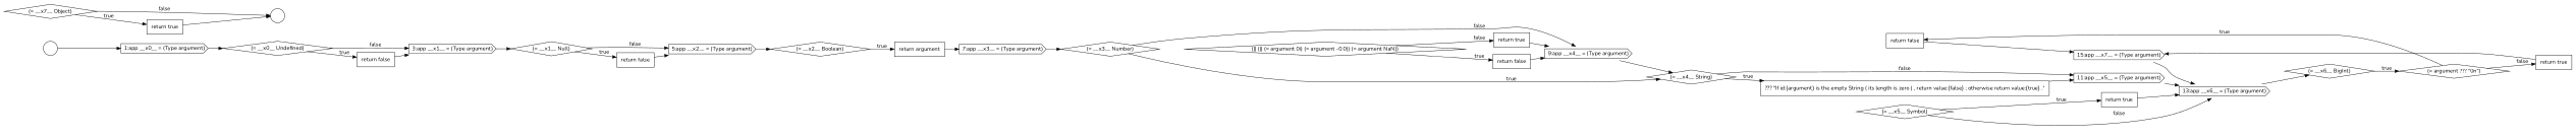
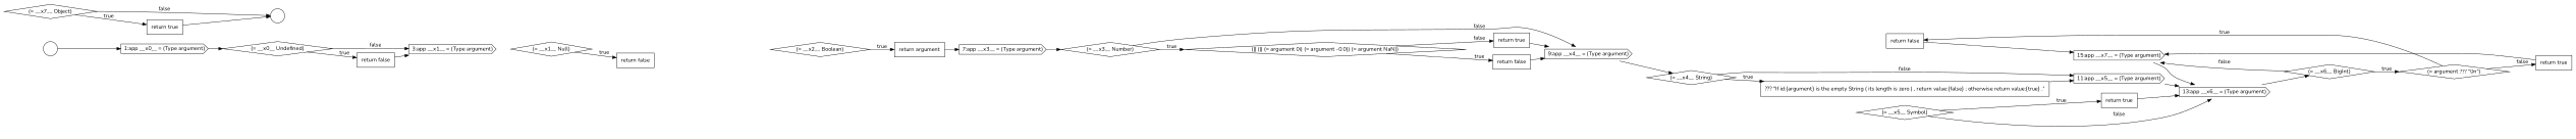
  digraph {
    fontname=Nunito
    rankdir=LR
    node [color=black fillcolor=white fontname=Nunito shape=none style=filled]
    edge [color=black fontname=Nunito]
    n1 [label=<<font color="black">     <table border="0" cellborder="1" cellspacing="0" cellpadding="10">       <tr><td align="left">return false</td></tr>     </table>   </font>> margin=0]
    n2 [label=<<font color="black">15:app __x7__ = (Type argument)</font>> shape=cds]
    n3 [label=<<font color="black">13:app __x6__ = (Type argument)</font>> shape=cds]
-   n4 [label=<<font color="black">5:app __x2__ = (Type argument)</font>> shape=cds]
    n5 [label=<<font color="black">(= __x2__ Boolean)</font>> shape=diamond]
    n6 [label=<<font color="black">     <table border="0" cellborder="1" cellspacing="0" cellpadding="10">       <tr><td align="left">return argument</td></tr>     </table>   </font>> margin=0]
    n7 [label=<<font color="black">(|| (|| (= argument 0i) (= argument -0.0)) (= argument NaN))</font>> shape=diamond]
    n8 [label=<<font color="black">     <table border="0" cellborder="1" cellspacing="0" cellpadding="10">       <tr><td align="left">return false</td></tr>     </table>   </font>> margin=0]
    n9 [label=<<font color="black">     <table border="0" cellborder="1" cellspacing="0" cellpadding="10">       <tr><td align="left">return true</td></tr>     </table>   </font>> margin=0]
    n10 [label=<<font color="black">9:app __x4__ = (Type argument)</font>> shape=cds]
    n11 [label=<<font color="black">(= __x7__ Object)</font>> shape=diamond]
    n12 [label=" " shape=circle]
    n13 [label=<<font color="black">     <table border="0" cellborder="1" cellspacing="0" cellpadding="10">       <tr><td align="left">return true</td></tr>     </table>   </font>> margin=0]
    n14 [label=<<font color="black">(= __x4__ String)</font>> shape=diamond]
    n15 [label=<<font color="black">     <table border="0" cellborder="1" cellspacing="0" cellpadding="10">       <tr><td align="left">??? &quot;If id:{argument} is the empty String ( its length is zero ) , return value:{false} ; otherwise return value:{true} .&quot;</td></tr>     </table>   </font>> margin=0]
    n16 [label=<<font color="black">11:app __x5__ = (Type argument)</font>> shape=cds]
    n17 [label=" " shape=circle]
    n18 [label=<<font color="black">1:app __x0__ = (Type argument)</font>> shape=cds]
    n19 [label=<<font color="black">(= __x0__ Undefined)</font>> shape=diamond]
    n20 [label=<<font color="black">7:app __x3__ = (Type argument)</font>> shape=cds]
    n21 [label=<<font color="black">(= __x3__ Number)</font>> shape=diamond]
    n22 [label=<<font color="black">(= __x6__ BigInt)</font>> shape=diamond]
    n23 [label=<<font color="black">(= argument ??? &quot;0n&quot;)</font>> shape=diamond]
    n24 [label=<<font color="black">(= __x5__ Symbol)</font>> shape=diamond]
    n25 [label=<<font color="black">     <table border="0" cellborder="1" cellspacing="0" cellpadding="10">       <tr><td align="left">return true</td></tr>     </table>   </font>> margin=0]
    n26 [label=<<font color="black">3:app __x1__ = (Type argument)</font>> shape=cds]
    n27 [label=<<font color="black">     <table border="0" cellborder="1" cellspacing="0" cellpadding="10">       <tr><td align="left">return false</td></tr>     </table>   </font>> margin=0]
    n28 [label=<<font color="black">(= __x1__ Null)</font>> shape=diamond]
    n29 [label=<<font color="black">     <table border="0" cellborder="1" cellspacing="0" cellpadding="10">       <tr><td align="left">return false</td></tr>     </table>   </font>> margin=0]
    n30 [label=<<font color="black">     <table border="0" cellborder="1" cellspacing="0" cellpadding="10">       <tr><td align="left">return true</td></tr>     </table>   </font>> margin=0]
    n1 -> n2
    n2 -> n3
    n3 -> n22
-   n4 -> n5
    n5 -> n6 [label=<<font color="black">true</font>>]
    n6 -> n20
    n7 -> n8 [label=<<font color="black">true</font>>]
    n7 -> n9 [label=<<font color="black">false</font>>]
    n8 -> n10
    n9 -> n10
    n10 -> n14
    n11 -> n12 [label=<<font color="black">false</font>>]
    n11 -> n13 [label=<<font color="black">true</font>>]
    n13 -> n12
    n14 -> n15 [label=<<font color="black">true</font>>]
    n14 -> n16 [label=<<font color="black">false</font>>]
    n15 -> n16
    n16 -> n3
    n17 -> n18
    n18 -> n19
    n19 -> n26 [label=<<font color="black">false</font>>]
    n19 -> n27 [label=<<font color="black">true</font>>]
    n20 -> n21
-   n21 -> n14 [label=<<font color="black">true</font>>]
+   n21 -> n7 [label=<<font color="black">true</font>>]
    n21 -> n10 [label=<<font color="black">false</font>>]
+   n22 -> n2 [label=<<font color="black">false</font>>]
    n22 -> n23 [label=<<font color="black">true</font>>]
    n23 -> n1 [label=<<font color="black">true</font>>]
    n23 -> n30 [label=<<font color="black">false</font>>]
    n24 -> n3 [label=<<font color="black">false</font>>]
    n24 -> n25 [label=<<font color="black">true</font>>]
    n25 -> n3
-   n26 -> n28
    n27 -> n26
-   n28 -> n4 [label=<<font color="black">false</font>>]
    n28 -> n29 [label=<<font color="black">true</font>>]
-   n29 -> n4
    n30 -> n2
  }
